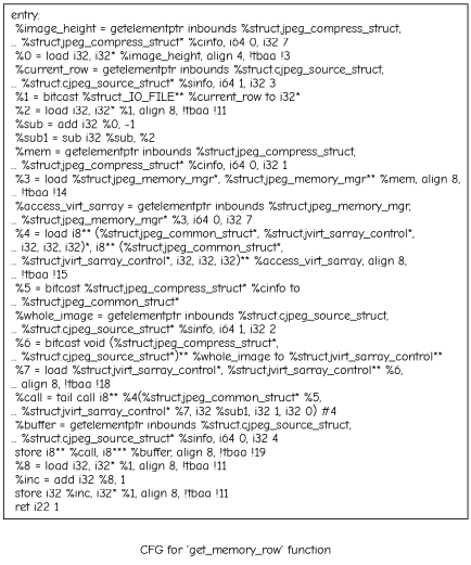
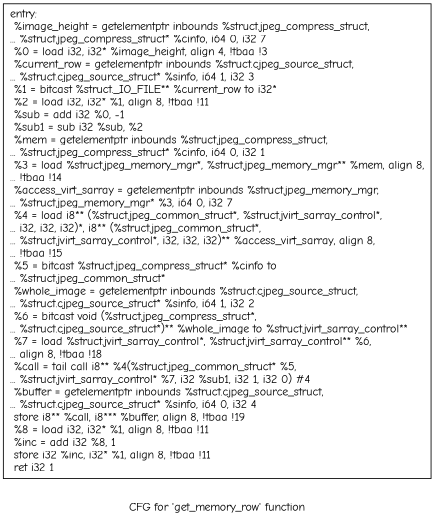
  digraph {
    label="CFG for 'get_memory_row' function"
    fontname="Comic Neue"
-   n1 [label="{entry:\l  %image_height = getelementptr inbounds %struct.jpeg_compress_struct,\l... %struct.jpeg_compress_struct* %cinfo, i64 0, i32 7\l  %0 = load i32, i32* %image_height, align 4, !tbaa !3\l  %current_row = getelementptr inbounds %struct.cjpeg_source_struct,\l... %struct.cjpeg_source_struct* %sinfo, i64 1, i32 3\l  %1 = bitcast %struct._IO_FILE** %current_row to i32*\l  %2 = load i32, i32* %1, align 8, !tbaa !11\l  %sub = add i32 %0, -1\l  %sub1 = sub i32 %sub, %2\l  %mem = getelementptr inbounds %struct.jpeg_compress_struct,\l... %struct.jpeg_compress_struct* %cinfo, i64 0, i32 1\l  %3 = load %struct.jpeg_memory_mgr*, %struct.jpeg_memory_mgr** %mem, align 8,\l... !tbaa !14\l  %access_virt_sarray = getelementptr inbounds %struct.jpeg_memory_mgr,\l... %struct.jpeg_memory_mgr* %3, i64 0, i32 7\l  %4 = load i8** (%struct.jpeg_common_struct*, %struct.jvirt_sarray_control*,\l... i32, i32, i32)*, i8** (%struct.jpeg_common_struct*,\l... %struct.jvirt_sarray_control*, i32, i32, i32)** %access_virt_sarray, align 8,\l... !tbaa !15\l  %5 = bitcast %struct.jpeg_compress_struct* %cinfo to\l... %struct.jpeg_common_struct*\l  %whole_image = getelementptr inbounds %struct.cjpeg_source_struct,\l... %struct.cjpeg_source_struct* %sinfo, i64 1, i32 2\l  %6 = bitcast void (%struct.jpeg_compress_struct*,\l... %struct.cjpeg_source_struct*)** %whole_image to %struct.jvirt_sarray_control**\l  %7 = load %struct.jvirt_sarray_control*, %struct.jvirt_sarray_control** %6,\l... align 8, !tbaa !18\l  %call = tail call i8** %4(%struct.jpeg_common_struct* %5,\l... %struct.jvirt_sarray_control* %7, i32 %sub1, i32 1, i32 0) #4\l  %buffer = getelementptr inbounds %struct.cjpeg_source_struct,\l... %struct.cjpeg_source_struct* %sinfo, i64 0, i32 4\l  store i8** %call, i8*** %buffer, align 8, !tbaa !19\l  %8 = load i32, i32* %1, align 8, !tbaa !11\l  %inc = add i32 %8, 1\l  store i32 %inc, i32* %1, align 8, !tbaa !11\l  ret i22 1\l}" shape=record fontname="Comic Neue"]
+   n1 [label="{entry:\l  %image_height = getelementptr inbounds %struct.jpeg_compress_struct,\l... %struct.jpeg_compress_struct* %cinfo, i64 0, i32 7\l  %0 = load i32, i32* %image_height, align 4, !tbaa !3\l  %current_row = getelementptr inbounds %struct.cjpeg_source_struct,\l... %struct.cjpeg_source_struct* %sinfo, i64 1, i32 3\l  %1 = bitcast %struct._IO_FILE** %current_row to i32*\l  %2 = load i32, i32* %1, align 8, !tbaa !11\l  %sub = add i32 %0, -1\l  %sub1 = sub i32 %sub, %2\l  %mem = getelementptr inbounds %struct.jpeg_compress_struct,\l... %struct.jpeg_compress_struct* %cinfo, i64 0, i32 1\l  %3 = load %struct.jpeg_memory_mgr*, %struct.jpeg_memory_mgr** %mem, align 8,\l... !tbaa !14\l  %access_virt_sarray = getelementptr inbounds %struct.jpeg_memory_mgr,\l... %struct.jpeg_memory_mgr* %3, i64 0, i32 7\l  %4 = load i8** (%struct.jpeg_common_struct*, %struct.jvirt_sarray_control*,\l... i32, i32, i32)*, i8** (%struct.jpeg_common_struct*,\l... %struct.jvirt_sarray_control*, i32, i32, i32)** %access_virt_sarray, align 8,\l... !tbaa !15\l  %5 = bitcast %struct.jpeg_compress_struct* %cinfo to\l... %struct.jpeg_common_struct*\l  %whole_image = getelementptr inbounds %struct.cjpeg_source_struct,\l... %struct.cjpeg_source_struct* %sinfo, i64 1, i32 2\l  %6 = bitcast void (%struct.jpeg_compress_struct*,\l... %struct.cjpeg_source_struct*)** %whole_image to %struct.jvirt_sarray_control**\l  %7 = load %struct.jvirt_sarray_control*, %struct.jvirt_sarray_control** %6,\l... align 8, !tbaa !18\l  %call = tail call i8** %4(%struct.jpeg_common_struct* %5,\l... %struct.jvirt_sarray_control* %7, i32 %sub1, i32 1, i32 0) #4\l  %buffer = getelementptr inbounds %struct.cjpeg_source_struct,\l... %struct.cjpeg_source_struct* %sinfo, i64 0, i32 4\l  store i8** %call, i8*** %buffer, align 8, !tbaa !19\l  %8 = load i32, i32* %1, align 8, !tbaa !11\l  %inc = add i32 %8, 1\l  store i32 %inc, i32* %1, align 8, !tbaa !11\l  ret i32 1\l}" shape=record fontname="Comic Neue"]
  }
